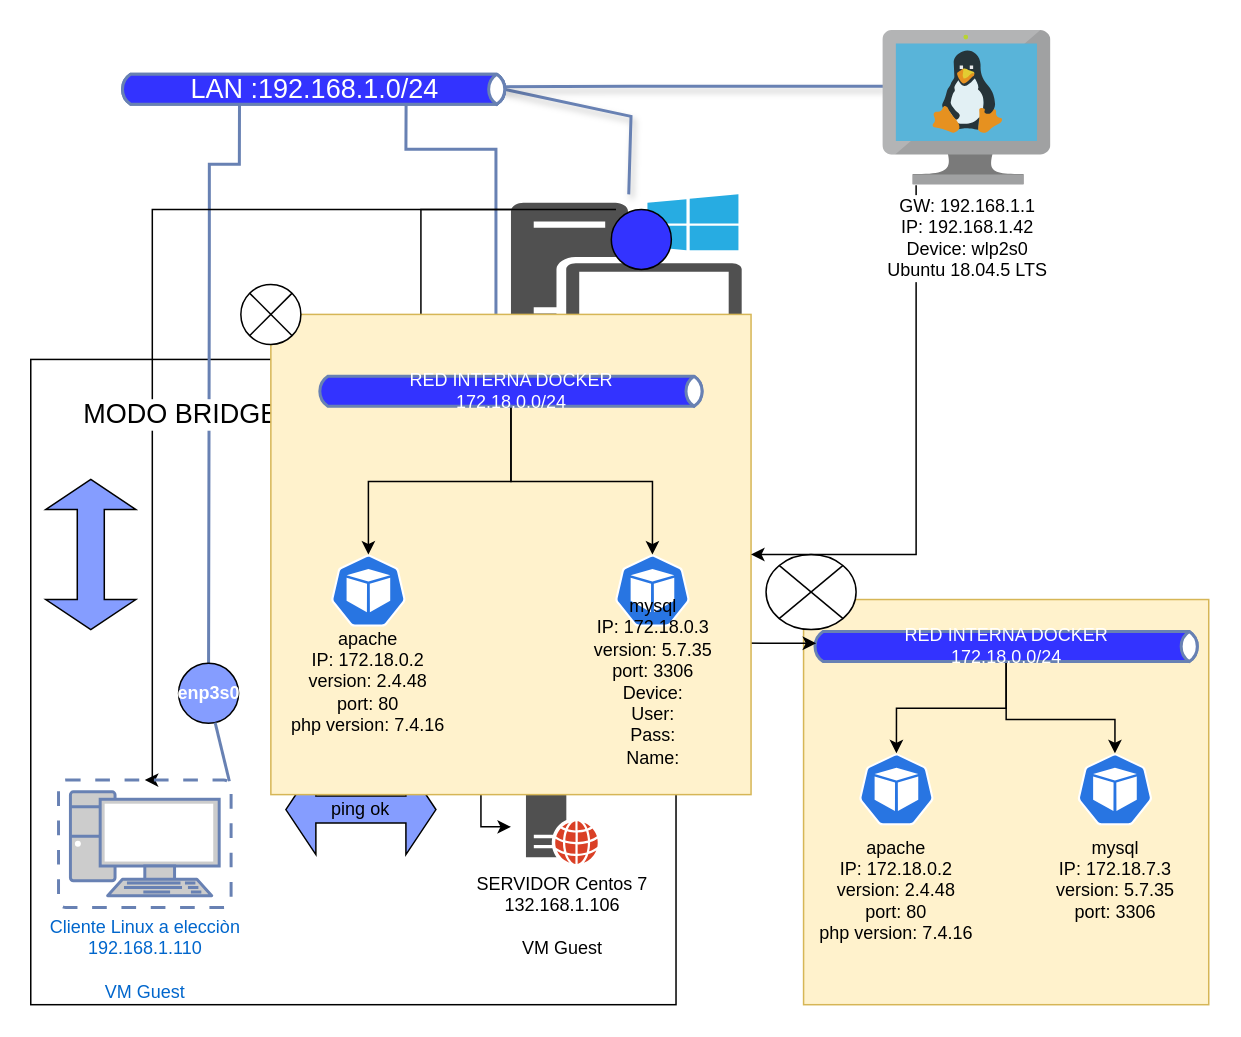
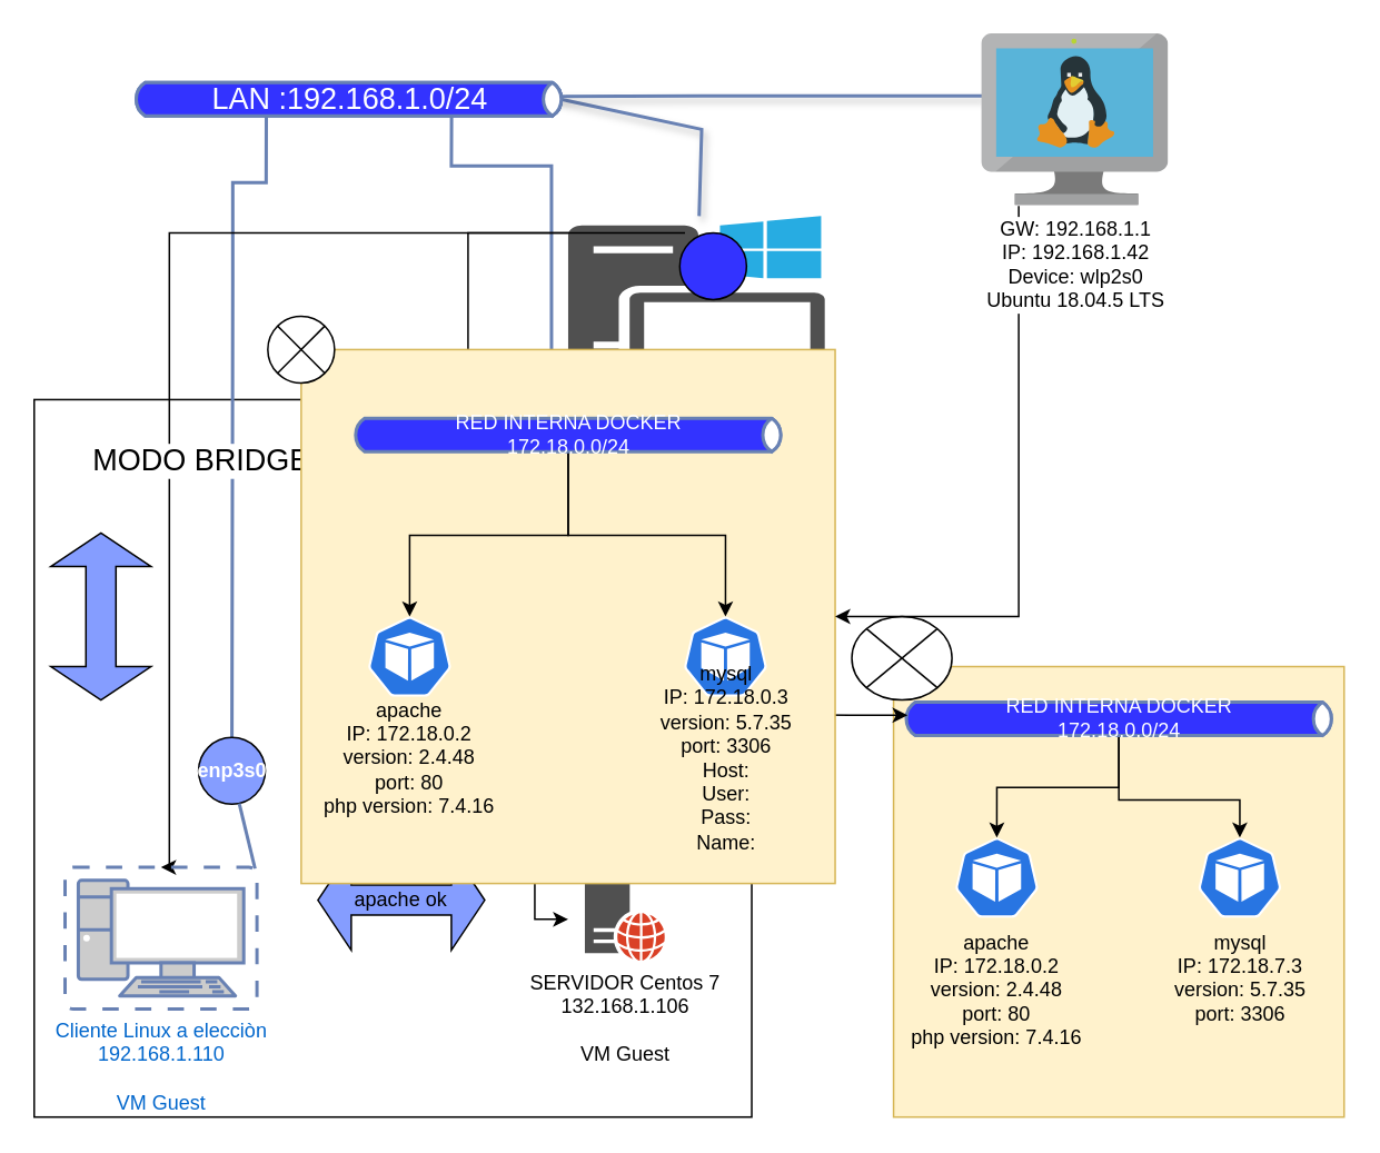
  <mxCell id="0" />
  <mxCell id="1" value="Windows" style="" parent="0" />
  <mxCell id="2" value="" style="whiteSpace=wrap;html=1;aspect=fixed;fillColor=#fff2cc;strokeColor=#d6b656;" parent="1" vertex="1"><mxGeometry x="535" y="399" width="270" height="270" as="geometry" /></mxCell>
  <mxCell id="3" value="Mi virtualBOX" style="whiteSpace=wrap;html=1;aspect=fixed;" parent="1" vertex="1"><mxGeometry x="20" y="239" width="430" height="430" as="geometry" /></mxCell>
  <mxCell id="4" value="" style="strokeColor=#6881B3;edgeStyle=none;rounded=0;endArrow=none;html=1;strokeWidth=2;shadow=1;entryX=0.959;entryY=0.417;entryDx=0;entryDy=0;entryPerimeter=0;" parent="1" source="12" target="5" edge="1"><mxGeometry relative="1" as="geometry"><mxPoint x="501.567" y="139" as="sourcePoint" /><mxPoint x="379" y="69" as="targetPoint" /><Array as="points"><mxPoint x="420" y="77" /></Array></mxGeometry></mxCell>
  <mxCell id="5" value="&lt;span&gt;&lt;font style=&quot;font-size: 18px&quot;&gt;LAN :192.168.1.0/24&lt;/font&gt;&lt;/span&gt;" style="html=1;fillColor=#3333FF;strokeColor=#6881B3;gradientColor=none;gradientDirection=north;strokeWidth=2;shape=mxgraph.networks.bus;gradientColor=none;gradientDirection=north;fontColor=#ffffff;perimeter=backbonePerimeter;backboneSize=20;" parent="1" vertex="1"><mxGeometry x="78.5" y="49" width="260" height="20" as="geometry" /></mxCell>
  <mxCell id="6" value="" style="strokeColor=#6881B3;edgeStyle=none;rounded=0;endArrow=none;html=1;strokeWidth=2;startArrow=none;entryX=0.737;entryY=1;entryDx=0;entryDy=0;entryPerimeter=0;" parent="1" source="17" target="5" edge="1"><mxGeometry relative="1" as="geometry"><mxPoint x="-30" y="99" as="sourcePoint" /><mxPoint x="200" y="138" as="targetPoint" /><Array as="points"><mxPoint x="370" y="289" /><mxPoint x="330" y="289" /><mxPoint x="330" y="99" /><mxPoint x="270" y="99" /></Array></mxGeometry></mxCell>
  <mxCell id="7" value="" style="strokeColor=#6881B3;edgeStyle=none;rounded=0;endArrow=none;html=1;strokeWidth=2;startArrow=none;exitX=0.5;exitY=0;exitDx=0;exitDy=0;entryX=0.31;entryY=0.9;entryDx=0;entryDy=0;entryPerimeter=0;" parent="1" source="21" target="5" edge="1"><mxGeometry relative="1" as="geometry"><mxPoint x="130.696" y="546.75" as="sourcePoint" /><mxPoint x="250" y="99" as="targetPoint" /><Array as="points"><mxPoint x="139" y="169" /><mxPoint x="139" y="109" /><mxPoint x="159" y="109" /></Array></mxGeometry></mxCell>
  <mxCell id="8" value="" style="group" parent="1" vertex="1" connectable="0"><mxGeometry x="340" y="499" width="100" height="95.5" as="geometry" /></mxCell>
  <mxCell id="9" value="&lt;div&gt;SERVIDOR Centos 7&lt;/div&gt;&lt;div&gt;132.168.1.106&lt;/div&gt;&lt;div&gt;&lt;br&gt;&lt;/div&gt;VM Guest" style="pointerEvents=1;shadow=0;dashed=0;html=1;strokeColor=none;fillColor=#505050;labelPosition=center;verticalLabelPosition=bottom;verticalAlign=top;outlineConnect=0;align=center;shape=mxgraph.office.servers.web_server_orange;" parent="8" vertex="1"><mxGeometry x="10" y="19.25" width="48" height="57" as="geometry" /></mxCell>
  <mxCell id="10" style="edgeStyle=orthogonalEdgeStyle;rounded=0;orthogonalLoop=1;jettySize=auto;html=1;entryX=0.5;entryY=0;entryDx=0;entryDy=0;entryPerimeter=0;" parent="1" target="13" edge="1"><mxGeometry relative="1" as="geometry"><mxPoint x="285" y="249" as="targetPoint" /><Array as="points"><mxPoint x="101" y="139" /></Array><mxPoint x="400" y="139" as="sourcePoint" /></mxGeometry></mxCell>
  <mxCell id="11" value="&lt;font style=&quot;font-size: 18px&quot;&gt;MODO BRIDGE&lt;/font&gt;" style="edgeLabel;html=1;align=center;verticalAlign=middle;resizable=0;points=[];" parent="10" vertex="1" connectable="0"><mxGeometry x="0.214" y="2" relative="1" as="geometry"><mxPoint x="16" y="20" as="offset" /></mxGeometry></mxCell>
  <mxCell id="12" value="VM HOST&lt;br&gt;ip:192.168.1.100/24&lt;br&gt;Gw:192.168.1.1" style="pointerEvents=1;shadow=0;dashed=0;html=1;strokeColor=none;fillColor=#505050;labelPosition=center;verticalLabelPosition=bottom;verticalAlign=top;outlineConnect=0;align=center;shape=mxgraph.office.devices.workstation_pc;" parent="1" vertex="1"><mxGeometry x="340.01" y="129" width="153.75" height="110" as="geometry" /></mxCell>
  <mxCell id="13" value="Cliente Linux a elecciòn&lt;br&gt;192.168.1.110&lt;br&gt;&lt;br&gt;VM Guest" style="fontColor=#0066CC;verticalAlign=top;verticalLabelPosition=bottom;labelPosition=center;align=center;html=1;outlineConnect=0;fillColor=#CCCCCC;strokeColor=#6881B3;gradientColor=none;gradientDirection=north;strokeWidth=2;shape=mxgraph.networks.virtual_pc;" parent="1" vertex="1"><mxGeometry x="38.5" y="519.25" width="115" height="85" as="geometry" /></mxCell>
  <mxCell id="14" style="edgeStyle=orthogonalEdgeStyle;rounded=0;orthogonalLoop=1;jettySize=auto;html=1;entryX=0;entryY=0;entryDx=0;entryDy=0;" parent="1" edge="1"><mxGeometry relative="1" as="geometry"><mxPoint x="340" y="550.5" as="targetPoint" /><Array as="points"><mxPoint x="280" y="139" /><mxPoint x="280" y="439" /><mxPoint x="320" y="439" /></Array><mxPoint x="410" y="139" as="sourcePoint" /></mxGeometry></mxCell>
  <mxCell id="15" value="&lt;font style=&quot;font-size: 18px&quot;&gt;MODO BRIDGE&lt;/font&gt;" style="edgeLabel;html=1;align=center;verticalAlign=middle;resizable=0;points=[];" parent="14" vertex="1" connectable="0"><mxGeometry x="0.214" y="2" relative="1" as="geometry"><mxPoint x="48" y="-10" as="offset" /></mxGeometry></mxCell>
  <mxCell id="16" value="" style="ellipse;whiteSpace=wrap;html=1;aspect=fixed;fillColor=#3333FF;" parent="1" vertex="1"><mxGeometry x="406.88" y="139" width="40" height="40" as="geometry" /></mxCell>
  <mxCell id="17" value="&lt;b&gt;&lt;font color=&quot;#ffffff&quot;&gt;enp3s0&lt;/font&gt;&lt;/b&gt;" style="ellipse;whiteSpace=wrap;html=1;aspect=fixed;fillColor=#859DFF;" parent="1" vertex="1"><mxGeometry x="348.5" y="459" width="40" height="40" as="geometry" /></mxCell>
  <mxCell id="18" value="" style="strokeColor=#6881B3;edgeStyle=none;rounded=0;endArrow=none;html=1;strokeWidth=2;" parent="1" source="9" target="17" edge="1"><mxGeometry relative="1" as="geometry"><mxPoint x="353.618" y="499" as="sourcePoint" /><mxPoint x="340" y="48.333" as="targetPoint" /><Array as="points" /></mxGeometry></mxCell>
- <mxCell id="19" value="ping ok" style="shape=doubleArrow;whiteSpace=wrap;html=1;fillColor=#859DFF;" parent="1" vertex="1"><mxGeometry x="190" y="509" width="100" height="60" as="geometry" /></mxCell>
+ <mxCell id="19" value="apache ok" style="shape=doubleArrow;whiteSpace=wrap;html=1;fillColor=#859DFF;" parent="1" vertex="1"><mxGeometry x="190" y="509" width="100" height="60" as="geometry" /></mxCell>
  <mxCell id="20" value="" style="shape=doubleArrow;direction=south;whiteSpace=wrap;html=1;fillColor=#859DFF;" parent="1" vertex="1"><mxGeometry x="386.88" y="319" width="60" height="100" as="geometry" /></mxCell>
  <mxCell id="21" value="&lt;b&gt;&lt;font color=&quot;#ffffff&quot;&gt;enp3s0&lt;/font&gt;&lt;/b&gt;" style="ellipse;whiteSpace=wrap;html=1;aspect=fixed;fillColor=#859DFF;" parent="1" vertex="1"><mxGeometry x="118.5" y="441.5" width="40" height="40" as="geometry" /></mxCell>
  <mxCell id="22" value="" style="strokeColor=#6881B3;edgeStyle=none;rounded=0;endArrow=none;html=1;strokeWidth=2;exitX=0.99;exitY=0.01;exitDx=0;exitDy=0;exitPerimeter=0;" parent="1" source="13" target="21" edge="1"><mxGeometry relative="1" as="geometry"><mxPoint x="130.696" y="506.75" as="sourcePoint" /><mxPoint x="160" y="49" as="targetPoint" /><Array as="points" /></mxGeometry></mxCell>
  <mxCell id="23" value="" style="shape=doubleArrow;direction=south;whiteSpace=wrap;html=1;fillColor=#859DFF;" parent="1" vertex="1"><mxGeometry x="30" y="319" width="60" height="100" as="geometry" /></mxCell>
  <mxCell id="24" value="" style="html=1;dashed=0;whitespace=wrap;fillColor=#2875E2;strokeColor=#ffffff;points=[[0.005,0.63,0],[0.1,0.2,0],[0.9,0.2,0],[0.5,0,0],[0.995,0.63,0],[0.72,0.99,0],[0.5,1,0],[0.28,0.99,0]];shape=mxgraph.kubernetes.icon;prIcon=pod" parent="1" vertex="1"><mxGeometry x="571.88" y="501.5" width="50" height="48" as="geometry" /></mxCell>
  <mxCell id="25" value="&lt;div&gt;apache&lt;/div&gt;&lt;div&gt;IP: 172.18.0.2&lt;/div&gt;&lt;div&gt;version:&amp;nbsp;2.4.48&lt;/div&gt;&lt;div&gt;port: 80&lt;br&gt;&lt;/div&gt;&lt;div&gt;php version: 7.4.16&lt;/div&gt;" style="text;html=1;strokeColor=none;fillColor=none;align=center;verticalAlign=middle;whiteSpace=wrap;rounded=0;" parent="1" vertex="1"><mxGeometry x="533.75" y="561.5" width="126.25" height="63" as="geometry" /></mxCell>
  <mxCell id="26" value="" style="html=1;dashed=0;whitespace=wrap;fillColor=#2875E2;strokeColor=#ffffff;points=[[0.005,0.63,0],[0.1,0.2,0],[0.9,0.2,0],[0.5,0,0],[0.995,0.63,0],[0.72,0.99,0],[0.5,1,0],[0.28,0.99,0]];shape=mxgraph.kubernetes.icon;prIcon=pod" parent="1" vertex="1"><mxGeometry x="717.5" y="501.5" width="50" height="48" as="geometry" /></mxCell>
  <mxCell id="27" value="&lt;div&gt;mysql&lt;/div&gt;&lt;div&gt;IP: 172.18.7.3&lt;/div&gt;&lt;div&gt;version: 5.7.35&lt;/div&gt;&lt;div&gt;port: 3306&lt;/div&gt;&lt;div&gt;&lt;br&gt;&lt;/div&gt;" style="text;html=1;strokeColor=none;fillColor=none;align=center;verticalAlign=middle;whiteSpace=wrap;rounded=0;" parent="1" vertex="1"><mxGeometry x="698.75" y="568.37" width="87.5" height="49.25" as="geometry" /></mxCell>
  <mxCell id="28" style="edgeStyle=orthogonalEdgeStyle;rounded=0;orthogonalLoop=1;jettySize=auto;html=1;entryX=0.5;entryY=0;entryDx=0;entryDy=0;entryPerimeter=0;" parent="1" source="30" target="24" edge="1"><mxGeometry relative="1" as="geometry" /></mxCell>
  <mxCell id="29" style="edgeStyle=orthogonalEdgeStyle;rounded=0;orthogonalLoop=1;jettySize=auto;html=1;entryX=0.5;entryY=0;entryDx=0;entryDy=0;entryPerimeter=0;" parent="1" source="30" target="26" edge="1"><mxGeometry relative="1" as="geometry"><Array as="points"><mxPoint x="670" y="479" /><mxPoint x="743" y="479" /></Array></mxGeometry></mxCell>
  <mxCell id="30" value="RED INTERNA DOCKER&lt;br&gt;172.18.0.0/24" style="html=1;fillColor=#3333FF;strokeColor=#6881B3;gradientColor=none;gradientDirection=north;strokeWidth=2;shape=mxgraph.networks.bus;gradientColor=none;gradientDirection=north;fontColor=#ffffff;perimeter=backbonePerimeter;backboneSize=20;verticalAlign=middle;spacingTop=0;spacingBottom=0;labelPadding=7;recursiveResize=1;expand=1;" parent="1" vertex="1"><mxGeometry x="540" y="419" width="260" height="22.5" as="geometry" /></mxCell>
  <mxCell id="31" value="" style="endArrow=classic;html=1;entryX=0.013;entryY=0.406;entryDx=0;entryDy=0;entryPerimeter=0;exitX=1;exitY=0.013;exitDx=0;exitDy=0;exitPerimeter=0;" parent="1" source="9" target="30" edge="1"><mxGeometry width="50" height="50" relative="1" as="geometry"><mxPoint x="560" y="409" as="sourcePoint" /><mxPoint x="610" y="359" as="targetPoint" /><Array as="points"><mxPoint x="480" y="519" /><mxPoint x="480" y="428" /></Array></mxGeometry></mxCell>
  <mxCell id="32" value="" style="shape=sumEllipse;perimeter=ellipsePerimeter;whiteSpace=wrap;html=1;backgroundOutline=1;" vertex="1" parent="1"><mxGeometry x="510" y="369" width="60" height="50" as="geometry" /></mxCell>
  <mxCell id="33" value="Linux" parent="0" />
  <mxCell id="34" value="" style="whiteSpace=wrap;html=1;aspect=fixed;fillColor=#fff2cc;strokeColor=#d6b656;" parent="33" vertex="1"><mxGeometry x="180" y="209" width="320" height="320" as="geometry" /></mxCell>
  <mxCell id="35" value="" style="strokeColor=#6881B3;edgeStyle=none;rounded=0;endArrow=none;html=1;strokeWidth=2;shadow=1;entryX=0.959;entryY=0.417;entryDx=0;entryDy=0;entryPerimeter=0;exitX=0;exitY=0.359;exitDx=0;exitDy=0;exitPerimeter=0;" parent="33" source="45" target="36" edge="1"><mxGeometry relative="1" as="geometry"><mxPoint x="446.88" y="57.518" as="sourcePoint" /><mxPoint x="379" y="69" as="targetPoint" /><Array as="points"><mxPoint x="420" y="57" /></Array></mxGeometry></mxCell>
  <mxCell id="36" value="&lt;span&gt;&lt;font style=&quot;font-size: 18px&quot;&gt;LAN :192.168.1.0/24&lt;/font&gt;&lt;/span&gt;" style="html=1;fillColor=#3333FF;strokeColor=#6881B3;gradientColor=none;gradientDirection=north;strokeWidth=2;shape=mxgraph.networks.bus;gradientColor=none;gradientDirection=north;fontColor=#ffffff;perimeter=backbonePerimeter;backboneSize=20;" parent="33" vertex="1"><mxGeometry x="78.5" y="49" width="260" height="20" as="geometry" /></mxCell>
  <mxCell id="37" value="" style="html=1;dashed=0;whitespace=wrap;fillColor=#2875E2;strokeColor=#ffffff;points=[[0.005,0.63,0],[0.1,0.2,0],[0.9,0.2,0],[0.5,0,0],[0.995,0.63,0],[0.72,0.99,0],[0.5,1,0],[0.28,0.99,0]];shape=mxgraph.kubernetes.icon;prIcon=pod" parent="33" vertex="1"><mxGeometry x="220" y="369" width="50" height="48" as="geometry" /></mxCell>
  <mxCell id="38" value="&lt;div&gt;apache&lt;/div&gt;&lt;div&gt;IP: 172.18.0.2&lt;/div&gt;&lt;div&gt;version: 2.4.48&lt;/div&gt;&lt;div&gt;port: 80&lt;br&gt;&lt;/div&gt;&lt;div&gt;php version: 7.4.16&lt;/div&gt;" style="text;html=1;strokeColor=none;fillColor=none;align=center;verticalAlign=middle;whiteSpace=wrap;rounded=0;" parent="33" vertex="1"><mxGeometry x="181.88" y="422.12" width="126.25" height="63" as="geometry" /></mxCell>
  <mxCell id="39" value="" style="html=1;dashed=0;whitespace=wrap;fillColor=#2875E2;strokeColor=#ffffff;points=[[0.005,0.63,0],[0.1,0.2,0],[0.9,0.2,0],[0.5,0,0],[0.995,0.63,0],[0.72,0.99,0],[0.5,1,0],[0.28,0.99,0]];shape=mxgraph.kubernetes.icon;prIcon=pod" parent="33" vertex="1"><mxGeometry x="409.29" y="369" width="50" height="48" as="geometry" /></mxCell>
- <mxCell id="40" value="&lt;div&gt;mysql&lt;/div&gt;&lt;div&gt;IP: 172.18.0.3&lt;/div&gt;&lt;div&gt;version: 5.7.35&lt;/div&gt;&lt;div&gt;port: 3306&lt;/div&gt;&lt;div&gt;Device:&lt;/div&gt;&lt;div&gt;User:&lt;/div&gt;&lt;div&gt;Pass:&lt;/div&gt;&lt;div&gt;Name:&lt;/div&gt;" style="text;html=1;strokeColor=none;fillColor=none;align=center;verticalAlign=middle;whiteSpace=wrap;rounded=0;" parent="33" vertex="1"><mxGeometry x="390.54" y="429" width="87.5" height="49.25" as="geometry" /></mxCell>
+ <mxCell id="40" value="&lt;div&gt;mysql&lt;/div&gt;&lt;div&gt;IP: 172.18.0.3&lt;/div&gt;&lt;div&gt;version: 5.7.35&lt;/div&gt;&lt;div&gt;port: 3306&lt;/div&gt;&lt;div&gt;Host:&lt;/div&gt;&lt;div&gt;User:&lt;/div&gt;&lt;div&gt;Pass:&lt;/div&gt;&lt;div&gt;Name:&lt;/div&gt;" style="text;html=1;strokeColor=none;fillColor=none;align=center;verticalAlign=middle;whiteSpace=wrap;rounded=0;" parent="33" vertex="1"><mxGeometry x="390.54" y="429" width="87.5" height="49.25" as="geometry" /></mxCell>
  <mxCell id="41" style="edgeStyle=orthogonalEdgeStyle;rounded=0;orthogonalLoop=1;jettySize=auto;html=1;entryX=0.5;entryY=0;entryDx=0;entryDy=0;entryPerimeter=0;" parent="33" source="43" target="37" edge="1"><mxGeometry relative="1" as="geometry" /></mxCell>
  <mxCell id="42" style="edgeStyle=orthogonalEdgeStyle;rounded=0;orthogonalLoop=1;jettySize=auto;html=1;entryX=0.5;entryY=0;entryDx=0;entryDy=0;entryPerimeter=0;" parent="33" source="43" target="39" edge="1"><mxGeometry relative="1" as="geometry" /></mxCell>
  <mxCell id="43" value="RED INTERNA DOCKER&lt;br&gt;172.18.0.0/24" style="html=1;fillColor=#3333FF;strokeColor=#6881B3;gradientColor=none;gradientDirection=north;strokeWidth=2;shape=mxgraph.networks.bus;gradientColor=none;gradientDirection=north;fontColor=#ffffff;perimeter=backbonePerimeter;backboneSize=20;verticalAlign=middle;spacingTop=0;spacingBottom=0;labelPadding=7;recursiveResize=1;expand=1;" parent="33" vertex="1"><mxGeometry x="210" y="249" width="260" height="22.5" as="geometry" /></mxCell>
  <mxCell id="44" style="edgeStyle=orthogonalEdgeStyle;rounded=0;orthogonalLoop=1;jettySize=auto;html=1;entryX=1;entryY=0.5;entryDx=0;entryDy=0;" parent="33" source="45" target="34" edge="1"><mxGeometry relative="1" as="geometry"><Array as="points"><mxPoint x="610" y="72" /><mxPoint x="610" y="369" /></Array></mxGeometry></mxCell>
  <mxCell id="45" value="GW: 192.168.1.1&lt;br&gt;IP: 192.168.1.42&lt;br&gt;Device: wlp2s0&lt;br&gt;Ubuntu 18.04.5 LTS" style="aspect=fixed;html=1;points=[];align=center;image;fontSize=12;image=img/lib/mscae/VM_Linux.svg;" parent="33" vertex="1"><mxGeometry x="588.04" y="20" width="111.96" height="103" as="geometry" /></mxCell>
  <mxCell id="46" value="" style="shape=sumEllipse;perimeter=ellipsePerimeter;whiteSpace=wrap;html=1;backgroundOutline=1;" vertex="1" parent="33"><mxGeometry x="160" y="189" width="40" height="40" as="geometry" /></mxCell>
